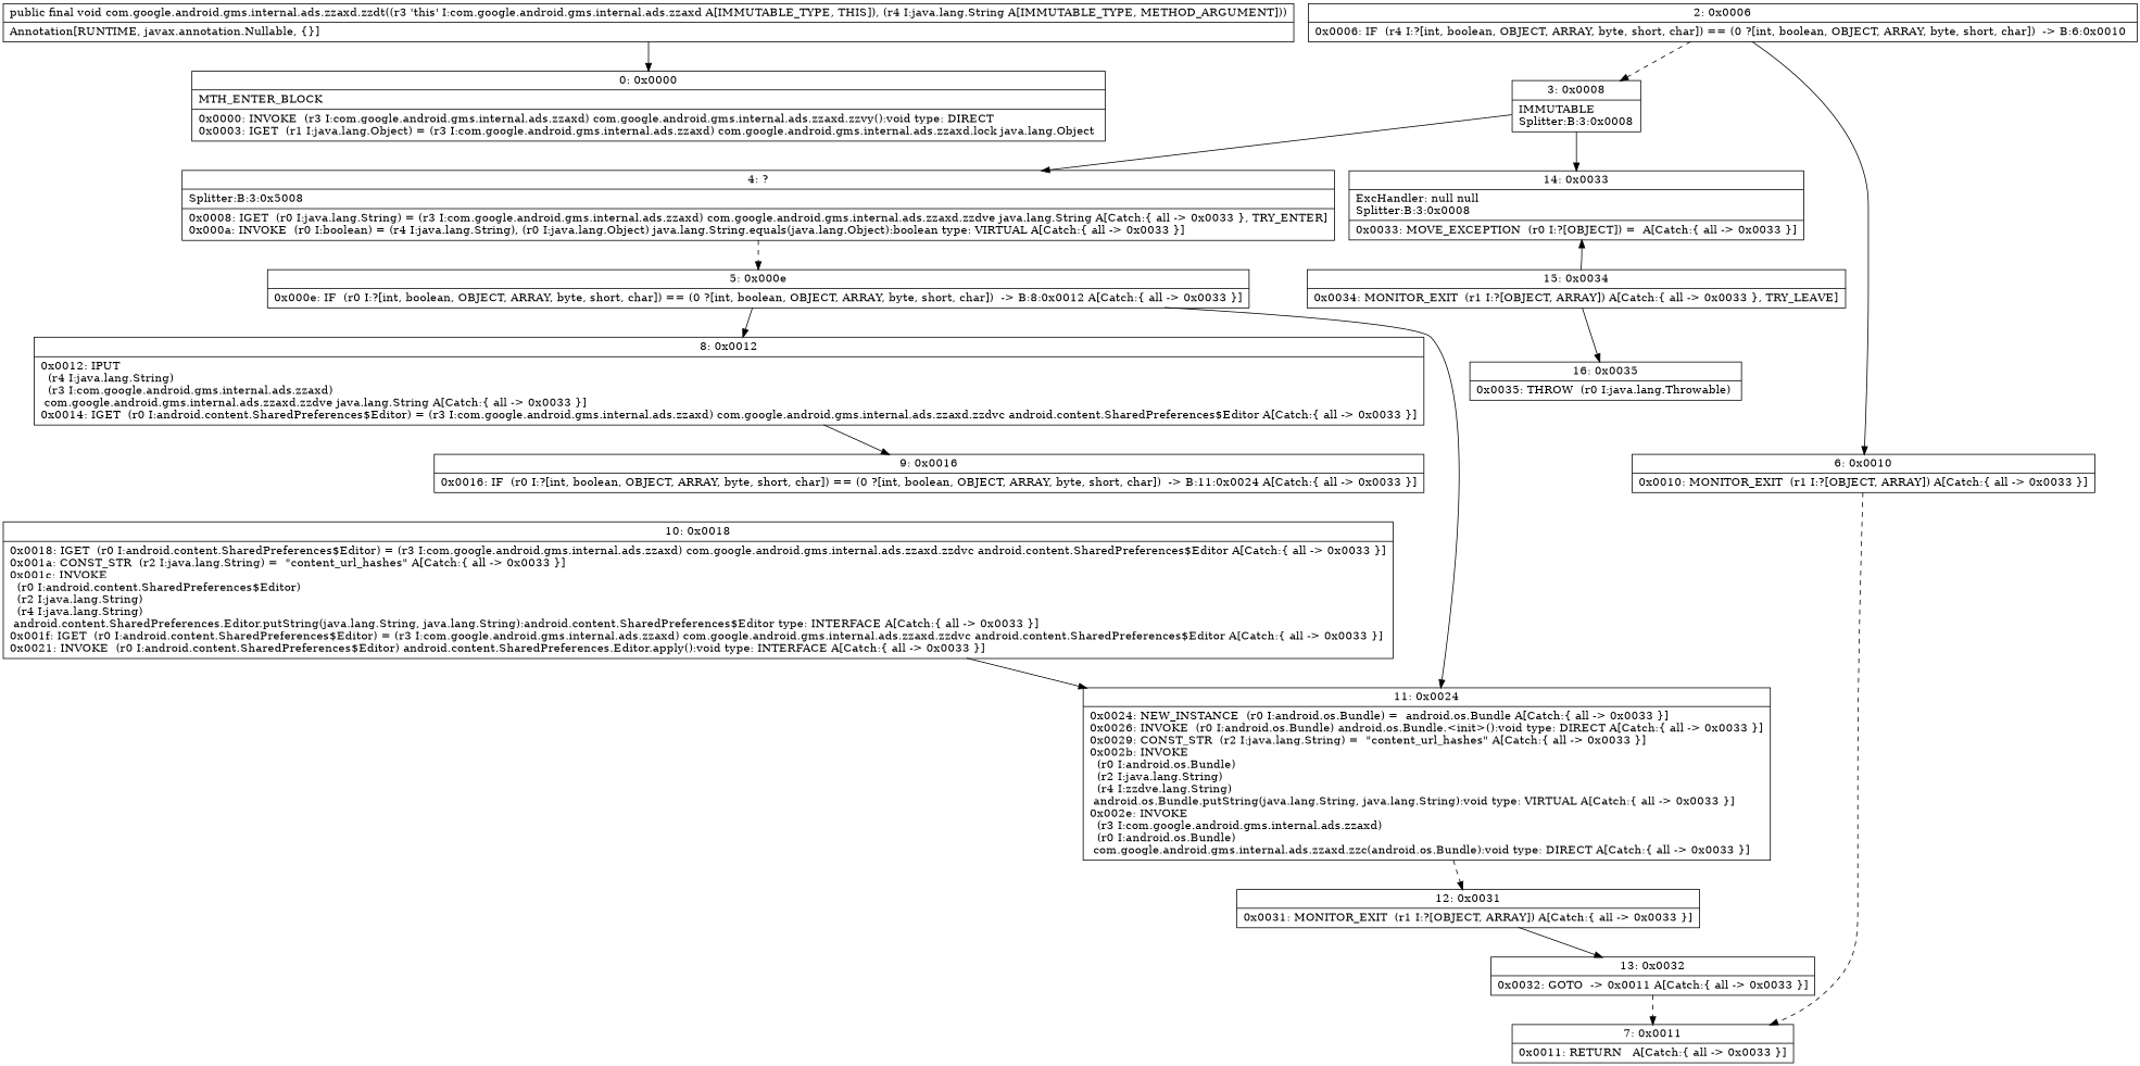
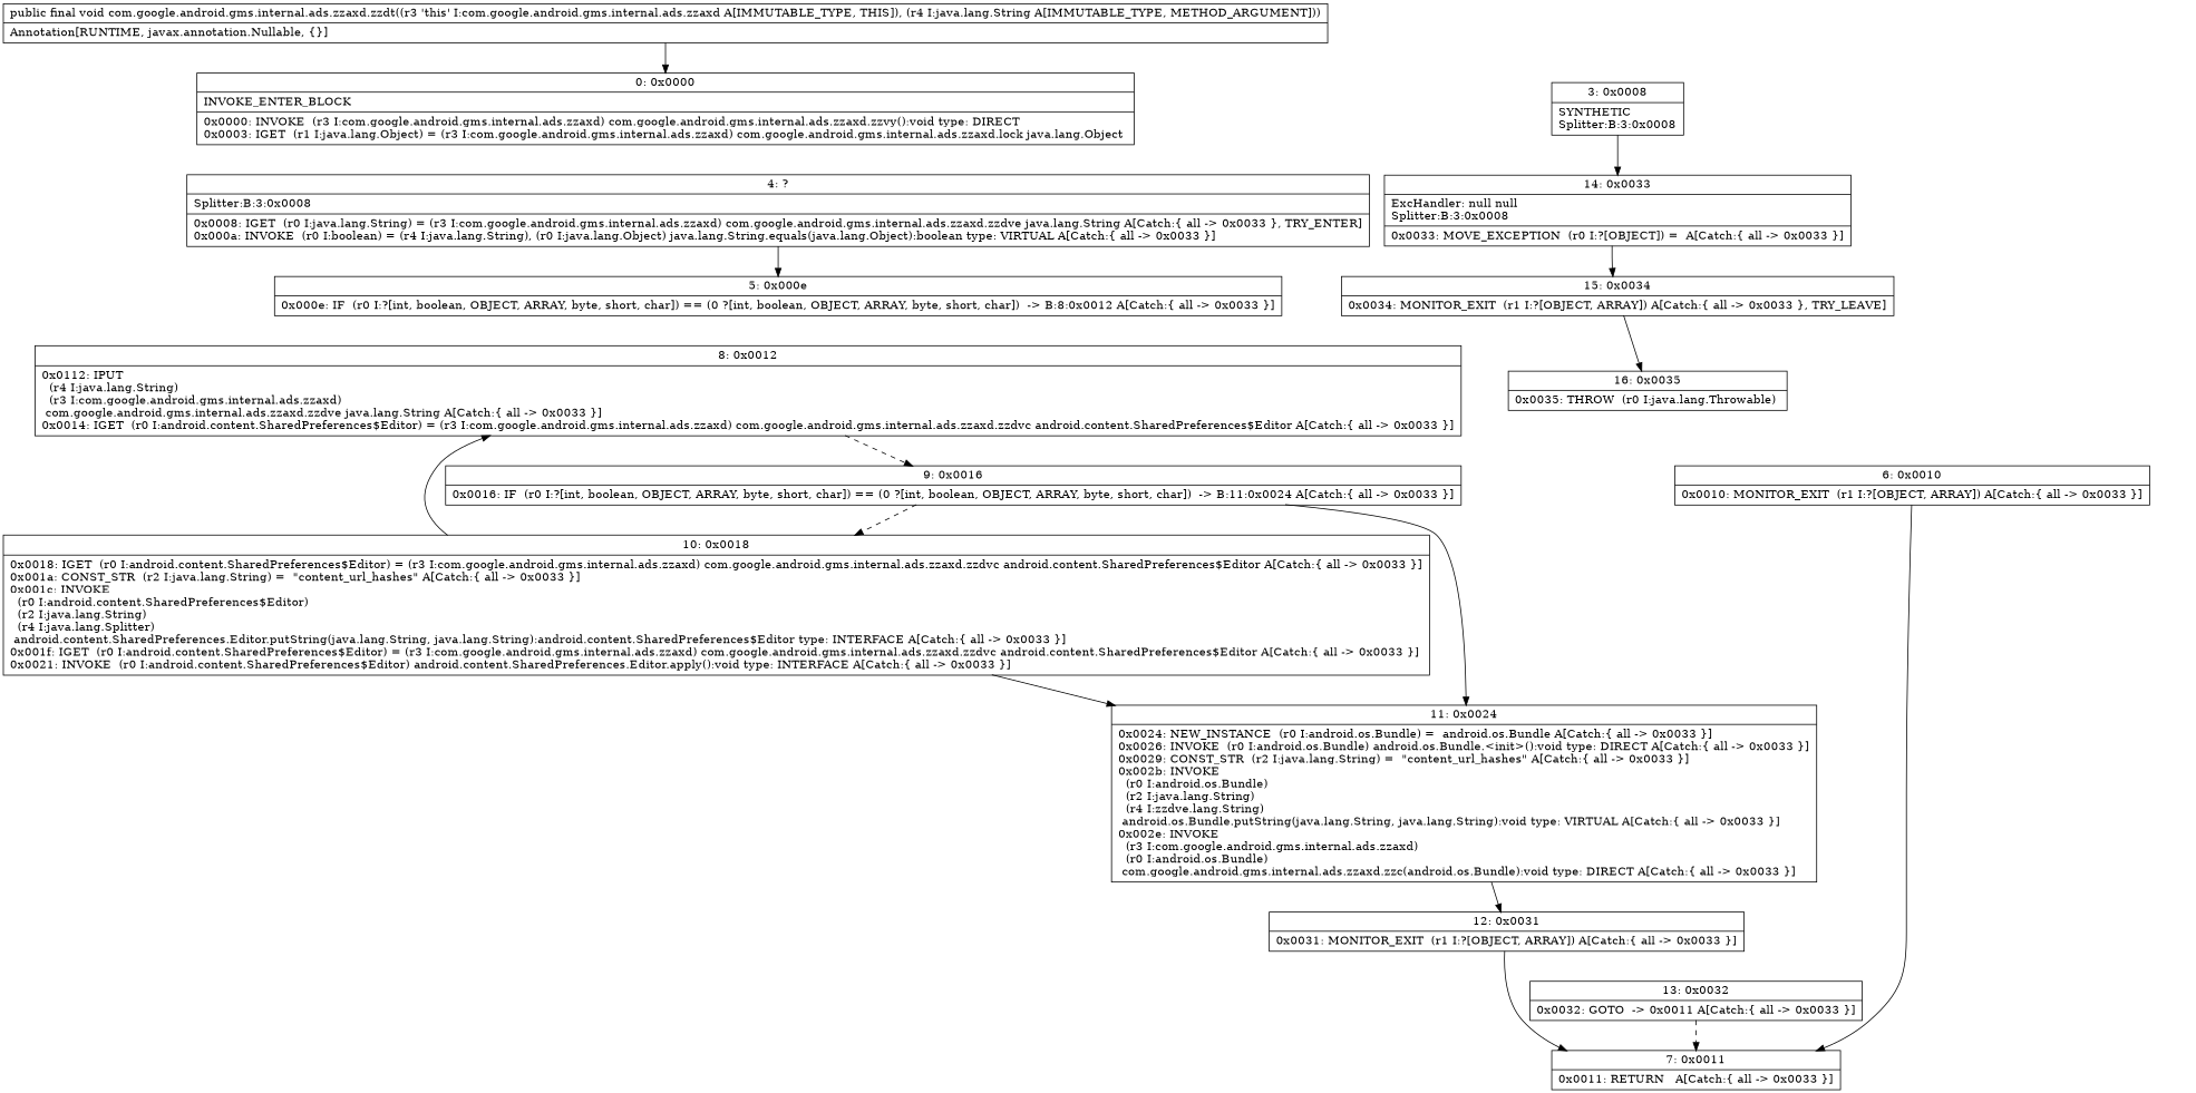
  digraph {
    node [shape=record]
-   n1 [label="{0\:\ 0x0000|MTH_ENTER_BLOCK\l|0x0000: INVOKE  (r3 I:com.google.android.gms.internal.ads.zzaxd) com.google.android.gms.internal.ads.zzaxd.zzvy():void type: DIRECT \l0x0003: IGET  (r1 I:java.lang.Object) = (r3 I:com.google.android.gms.internal.ads.zzaxd) com.google.android.gms.internal.ads.zzaxd.lock java.lang.Object \l}"]
-   n2 [label="{2\:\ 0x0006|0x0006: IF  (r4 I:?[int, boolean, OBJECT, ARRAY, byte, short, char]) == (0 ?[int, boolean, OBJECT, ARRAY, byte, short, char])  \-\> B:6:0x0010 \l}"]
-   n3 [label="{3\:\ 0x0008|IMMUTABLE\lSplitter:B:3:0x0008\l}"]
+   n1 [label="{0\:\ 0x0000|INVOKE_ENTER_BLOCK\l|0x0000: INVOKE  (r3 I:com.google.android.gms.internal.ads.zzaxd) com.google.android.gms.internal.ads.zzaxd.zzvy():void type: DIRECT \l0x0003: IGET  (r1 I:java.lang.Object) = (r3 I:com.google.android.gms.internal.ads.zzaxd) com.google.android.gms.internal.ads.zzaxd.lock java.lang.Object \l}"]
+   n3 [label="{3\:\ 0x0008|SYNTHETIC\lSplitter:B:3:0x0008\l}"]
    n4 [label="{6\:\ 0x0010|0x0010: MONITOR_EXIT  (r1 I:?[OBJECT, ARRAY]) A[Catch:\{ all \-\> 0x0033 \}]\l}"]
-   n5 [label="{4\:\ ?|Splitter:B:3:0x5008\l|0x0008: IGET  (r0 I:java.lang.String) = (r3 I:com.google.android.gms.internal.ads.zzaxd) com.google.android.gms.internal.ads.zzaxd.zzdve java.lang.String A[Catch:\{ all \-\> 0x0033 \}, TRY_ENTER]\l0x000a: INVOKE  (r0 I:boolean) = (r4 I:java.lang.String), (r0 I:java.lang.Object) java.lang.String.equals(java.lang.Object):boolean type: VIRTUAL A[Catch:\{ all \-\> 0x0033 \}]\l}"]
+   n5 [label="{4\:\ ?|Splitter:B:3:0x0008\l|0x0008: IGET  (r0 I:java.lang.String) = (r3 I:com.google.android.gms.internal.ads.zzaxd) com.google.android.gms.internal.ads.zzaxd.zzdve java.lang.String A[Catch:\{ all \-\> 0x0033 \}, TRY_ENTER]\l0x000a: INVOKE  (r0 I:boolean) = (r4 I:java.lang.String), (r0 I:java.lang.Object) java.lang.String.equals(java.lang.Object):boolean type: VIRTUAL A[Catch:\{ all \-\> 0x0033 \}]\l}"]
    n6 [label="{14\:\ 0x0033|ExcHandler: null null\lSplitter:B:3:0x0008\l|0x0033: MOVE_EXCEPTION  (r0 I:?[OBJECT]) =  A[Catch:\{ all \-\> 0x0033 \}]\l}"]
    n7 [label="{7\:\ 0x0011|0x0011: RETURN   A[Catch:\{ all \-\> 0x0033 \}]\l}"]
    n8 [label="{5\:\ 0x000e|0x000e: IF  (r0 I:?[int, boolean, OBJECT, ARRAY, byte, short, char]) == (0 ?[int, boolean, OBJECT, ARRAY, byte, short, char])  \-\> B:8:0x0012 A[Catch:\{ all \-\> 0x0033 \}]\l}"]
    n9 [label="{15\:\ 0x0034|0x0034: MONITOR_EXIT  (r1 I:?[OBJECT, ARRAY]) A[Catch:\{ all \-\> 0x0033 \}, TRY_LEAVE]\l}"]
-   n10 [label="{8\:\ 0x0012|0x0012: IPUT  \l  (r4 I:java.lang.String)\l  (r3 I:com.google.android.gms.internal.ads.zzaxd)\l com.google.android.gms.internal.ads.zzaxd.zzdve java.lang.String A[Catch:\{ all \-\> 0x0033 \}]\l0x0014: IGET  (r0 I:android.content.SharedPreferences$Editor) = (r3 I:com.google.android.gms.internal.ads.zzaxd) com.google.android.gms.internal.ads.zzaxd.zzdvc android.content.SharedPreferences$Editor A[Catch:\{ all \-\> 0x0033 \}]\l}"]
+   n10 [label="{8\:\ 0x0012|0x0112: IPUT  \l  (r4 I:java.lang.String)\l  (r3 I:com.google.android.gms.internal.ads.zzaxd)\l com.google.android.gms.internal.ads.zzaxd.zzdve java.lang.String A[Catch:\{ all \-\> 0x0033 \}]\l0x0014: IGET  (r0 I:android.content.SharedPreferences$Editor) = (r3 I:com.google.android.gms.internal.ads.zzaxd) com.google.android.gms.internal.ads.zzaxd.zzdvc android.content.SharedPreferences$Editor A[Catch:\{ all \-\> 0x0033 \}]\l}"]
    n11 [label="{9\:\ 0x0016|0x0016: IF  (r0 I:?[int, boolean, OBJECT, ARRAY, byte, short, char]) == (0 ?[int, boolean, OBJECT, ARRAY, byte, short, char])  \-\> B:11:0x0024 A[Catch:\{ all \-\> 0x0033 \}]\l}"]
-   n12 [label="{10\:\ 0x0018|0x0018: IGET  (r0 I:android.content.SharedPreferences$Editor) = (r3 I:com.google.android.gms.internal.ads.zzaxd) com.google.android.gms.internal.ads.zzaxd.zzdvc android.content.SharedPreferences$Editor A[Catch:\{ all \-\> 0x0033 \}]\l0x001a: CONST_STR  (r2 I:java.lang.String) =  \"content_url_hashes\" A[Catch:\{ all \-\> 0x0033 \}]\l0x001c: INVOKE  \l  (r0 I:android.content.SharedPreferences$Editor)\l  (r2 I:java.lang.String)\l  (r4 I:java.lang.String)\l android.content.SharedPreferences.Editor.putString(java.lang.String, java.lang.String):android.content.SharedPreferences$Editor type: INTERFACE A[Catch:\{ all \-\> 0x0033 \}]\l0x001f: IGET  (r0 I:android.content.SharedPreferences$Editor) = (r3 I:com.google.android.gms.internal.ads.zzaxd) com.google.android.gms.internal.ads.zzaxd.zzdvc android.content.SharedPreferences$Editor A[Catch:\{ all \-\> 0x0033 \}]\l0x0021: INVOKE  (r0 I:android.content.SharedPreferences$Editor) android.content.SharedPreferences.Editor.apply():void type: INTERFACE A[Catch:\{ all \-\> 0x0033 \}]\l}"]
+   n12 [label="{10\:\ 0x0018|0x0018: IGET  (r0 I:android.content.SharedPreferences$Editor) = (r3 I:com.google.android.gms.internal.ads.zzaxd) com.google.android.gms.internal.ads.zzaxd.zzdvc android.content.SharedPreferences$Editor A[Catch:\{ all \-\> 0x0033 \}]\l0x001a: CONST_STR  (r2 I:java.lang.String) =  \"content_url_hashes\" A[Catch:\{ all \-\> 0x0033 \}]\l0x001c: INVOKE  \l  (r0 I:android.content.SharedPreferences$Editor)\l  (r2 I:java.lang.String)\l  (r4 I:java.lang.Splitter)\l android.content.SharedPreferences.Editor.putString(java.lang.String, java.lang.String):android.content.SharedPreferences$Editor type: INTERFACE A[Catch:\{ all \-\> 0x0033 \}]\l0x001f: IGET  (r0 I:android.content.SharedPreferences$Editor) = (r3 I:com.google.android.gms.internal.ads.zzaxd) com.google.android.gms.internal.ads.zzaxd.zzdvc android.content.SharedPreferences$Editor A[Catch:\{ all \-\> 0x0033 \}]\l0x0021: INVOKE  (r0 I:android.content.SharedPreferences$Editor) android.content.SharedPreferences.Editor.apply():void type: INTERFACE A[Catch:\{ all \-\> 0x0033 \}]\l}"]
    n13 [label="{11\:\ 0x0024|0x0024: NEW_INSTANCE  (r0 I:android.os.Bundle) =  android.os.Bundle A[Catch:\{ all \-\> 0x0033 \}]\l0x0026: INVOKE  (r0 I:android.os.Bundle) android.os.Bundle.\<init\>():void type: DIRECT A[Catch:\{ all \-\> 0x0033 \}]\l0x0029: CONST_STR  (r2 I:java.lang.String) =  \"content_url_hashes\" A[Catch:\{ all \-\> 0x0033 \}]\l0x002b: INVOKE  \l  (r0 I:android.os.Bundle)\l  (r2 I:java.lang.String)\l  (r4 I:zzdve.lang.String)\l android.os.Bundle.putString(java.lang.String, java.lang.String):void type: VIRTUAL A[Catch:\{ all \-\> 0x0033 \}]\l0x002e: INVOKE  \l  (r3 I:com.google.android.gms.internal.ads.zzaxd)\l  (r0 I:android.os.Bundle)\l com.google.android.gms.internal.ads.zzaxd.zzc(android.os.Bundle):void type: DIRECT A[Catch:\{ all \-\> 0x0033 \}]\l}"]
    n14 [label="{12\:\ 0x0031|0x0031: MONITOR_EXIT  (r1 I:?[OBJECT, ARRAY]) A[Catch:\{ all \-\> 0x0033 \}]\l}"]
    n15 [label="{13\:\ 0x0032|0x0032: GOTO  \-\> 0x0011 A[Catch:\{ all \-\> 0x0033 \}]\l}"]
    n16 [label="{16\:\ 0x0035|0x0035: THROW  (r0 I:java.lang.Throwable) \l}"]
    n17 [label="{public final void com.google.android.gms.internal.ads.zzaxd.zzdt((r3 'this' I:com.google.android.gms.internal.ads.zzaxd A[IMMUTABLE_TYPE, THIS]), (r4 I:java.lang.String A[IMMUTABLE_TYPE, METHOD_ARGUMENT]))  | Annotation[RUNTIME, javax.annotation.Nullable, \{\}]\l}"]
-   n2 -> n3 [style=dashed]
-   n2 -> n4
-   n3 -> n5
    n3 -> n6
-   n4 -> n7 [style=dashed]
-   n5 -> n8 [style=dashed]
-   n9 -> n6
-   n8 -> n10
+   n4 -> n7
+   n5 -> n8
+   n6 -> n9
+   n12 -> n10
    n9 -> n16
-   n10 -> n11
-   n8 -> n13
+   n10 -> n11 [style=dashed]
+   n11 -> n12 [style=dashed]
+   n11 -> n13
    n12 -> n13
-   n13 -> n14 [style=dashed]
-   n14 -> n15
+   n13 -> n14
+   n14 -> n7
    n15 -> n7 [style=dashed]
    n17 -> n1
  }
